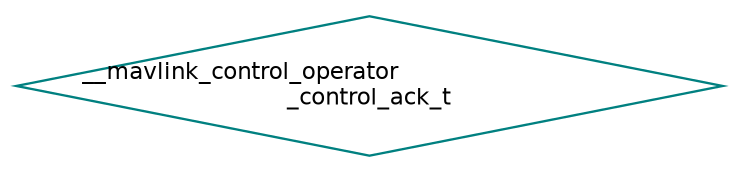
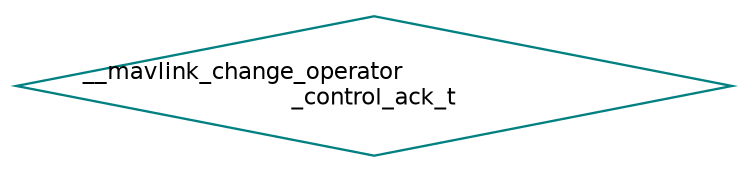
  digraph {
    rankdir=LR
-   n1 [color=teal fillcolor=white fontname=Helvetica fontsize=10 height=0.2 label="__mavlink_control_operator\l_control_ack_t" shape=diamond style=filled width=0.4]
+   n1 [color=teal fillcolor=white fontname=Helvetica fontsize=10 height=0.2 label="__mavlink_change_operator\l_control_ack_t" shape=diamond style=filled width=0.4]
  }
